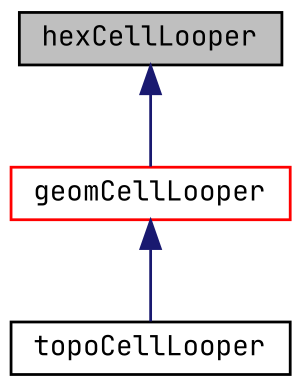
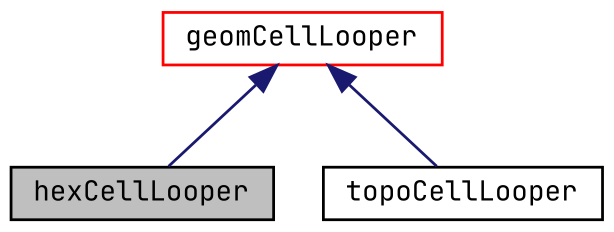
  digraph {
    fontname="JetBrains Mono"
    node [color=black fontname="JetBrains Mono" fontsize=10 shape=record]
    edge [color=midnightblue dir=back fontname="JetBrains Mono" fontsize=10 labelfontname=FreeSans labelfontsize=10 style=solid]
    n1 [fillcolor=grey75 fontcolor=black height=0.2 label=hexCellLooper style=filled width=0.4]
    n2 [height=0.2 label=topoCellLooper width=0.4]
    n3 [color=red height=0.2 label=geomCellLooper width=0.4]
-   n1 -> n3
+   n3 -> n1
    n3 -> n2
  }
